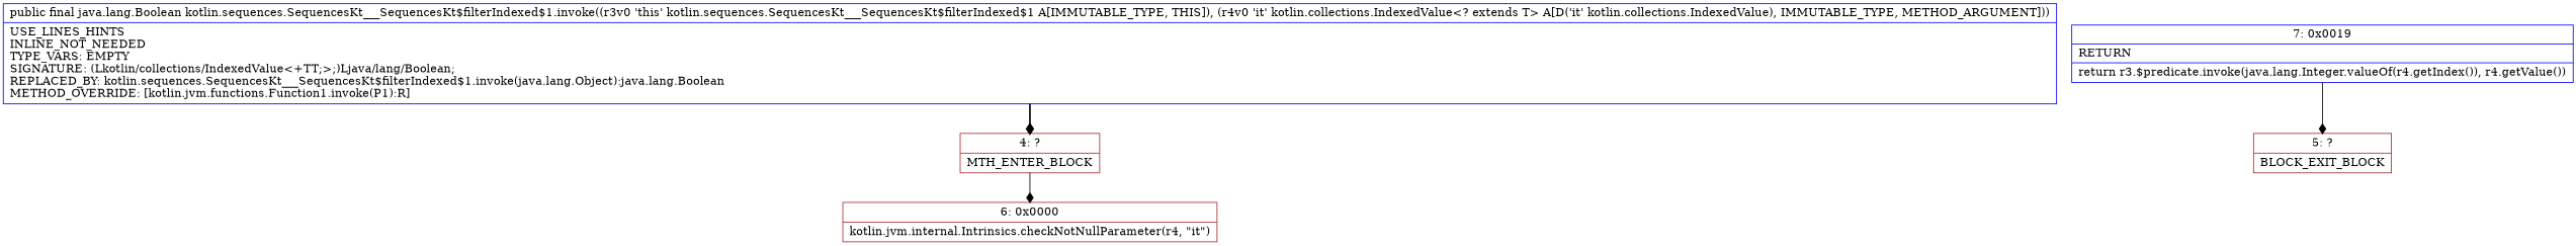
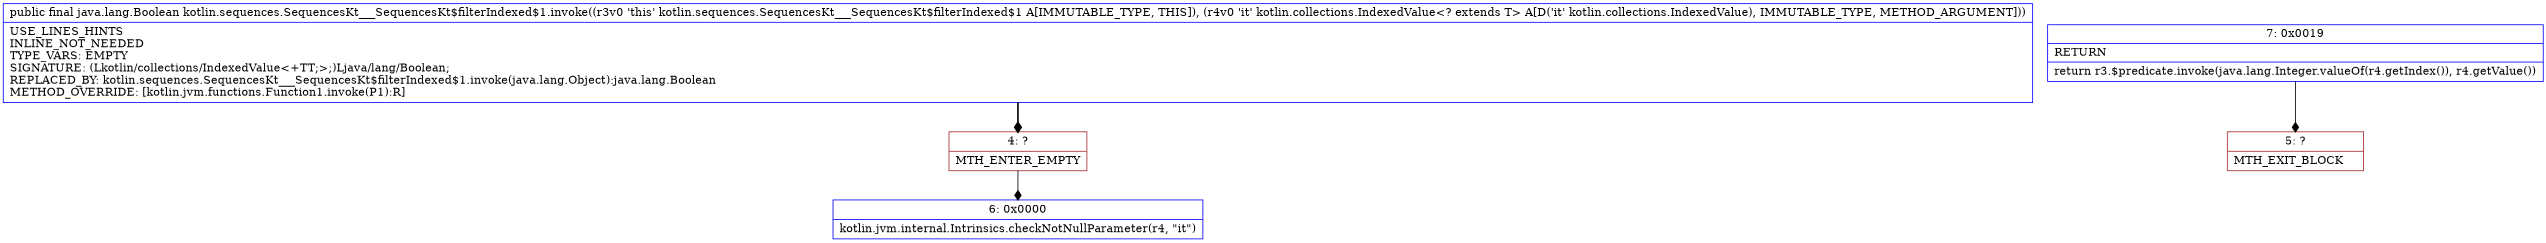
  digraph {
    node [color=blue shape=record]
    edge [arrowhead=diamond style=solid]
-   n1 [color=brown label="{4\:\ ?|MTH_ENTER_BLOCK\l}"]
-   n2 [color=brown label="{6\:\ 0x0000|kotlin.jvm.internal.Intrinsics.checkNotNullParameter(r4, \"it\")\l}"]
+   n1 [color=brown label="{4\:\ ?|MTH_ENTER_EMPTY\l}"]
+   n2 [label="{6\:\ 0x0000|kotlin.jvm.internal.Intrinsics.checkNotNullParameter(r4, \"it\")\l}"]
    n3 [label="{7\:\ 0x0019|RETURN\l|return r3.$predicate.invoke(java.lang.Integer.valueOf(r4.getIndex()), r4.getValue())\l}"]
-   n4 [color=brown label="{5\:\ ?|BLOCK_EXIT_BLOCK\l}"]
+   n4 [color=brown label="{5\:\ ?|MTH_EXIT_BLOCK\l}"]
    n5 [label="{public final java.lang.Boolean kotlin.sequences.SequencesKt___SequencesKt$filterIndexed$1.invoke((r3v0 'this' kotlin.sequences.SequencesKt___SequencesKt$filterIndexed$1 A[IMMUTABLE_TYPE, THIS]), (r4v0 'it' kotlin.collections.IndexedValue\<? extends T\> A[D('it' kotlin.collections.IndexedValue), IMMUTABLE_TYPE, METHOD_ARGUMENT]))  | USE_LINES_HINTS\lINLINE_NOT_NEEDED\lTYPE_VARS: EMPTY\lSIGNATURE: (Lkotlin\/collections\/IndexedValue\<+TT;\>;)Ljava\/lang\/Boolean;\lREPLACED_BY: kotlin.sequences.SequencesKt___SequencesKt$filterIndexed$1.invoke(java.lang.Object):java.lang.Boolean\lMETHOD_OVERRIDE: [kotlin.jvm.functions.Function1.invoke(P1):R]\l}"]
    n1 -> n2
    n3 -> n4
    n5 -> n1 [style=bold]
  }
